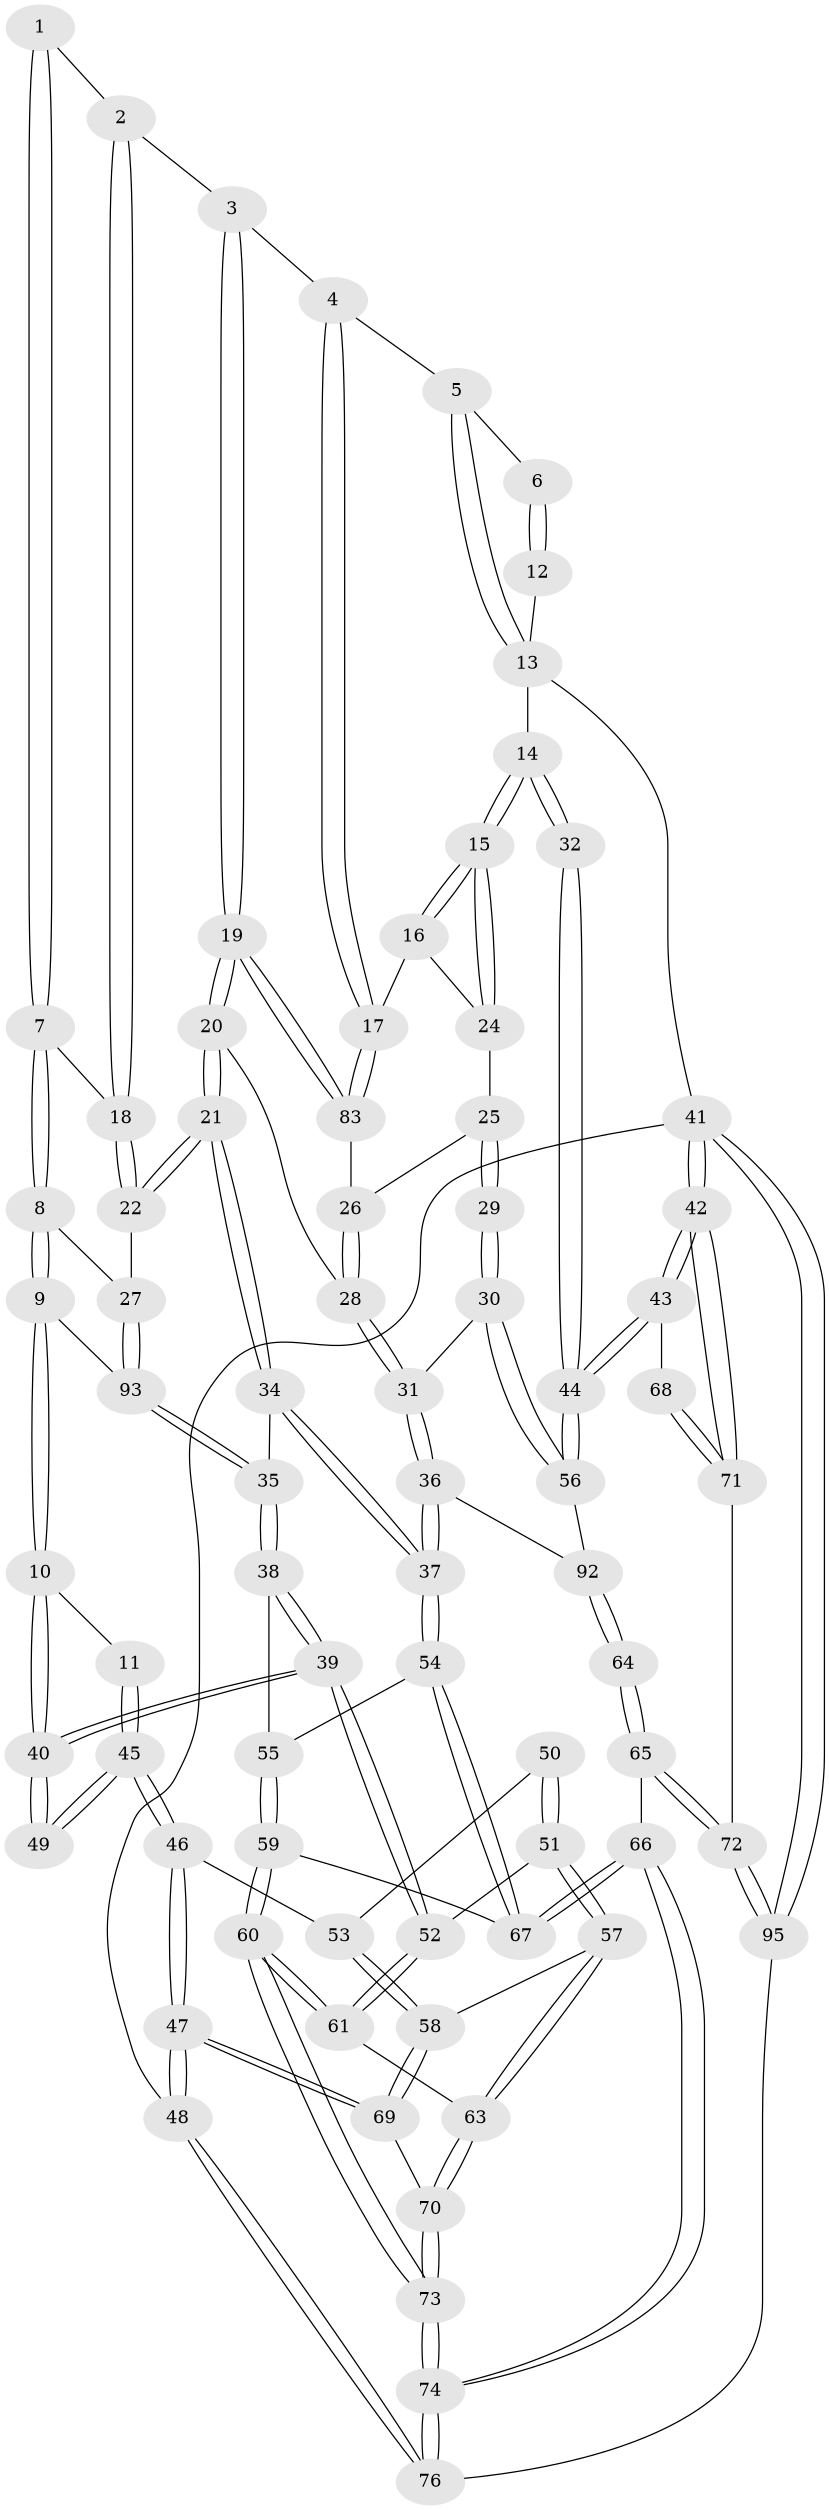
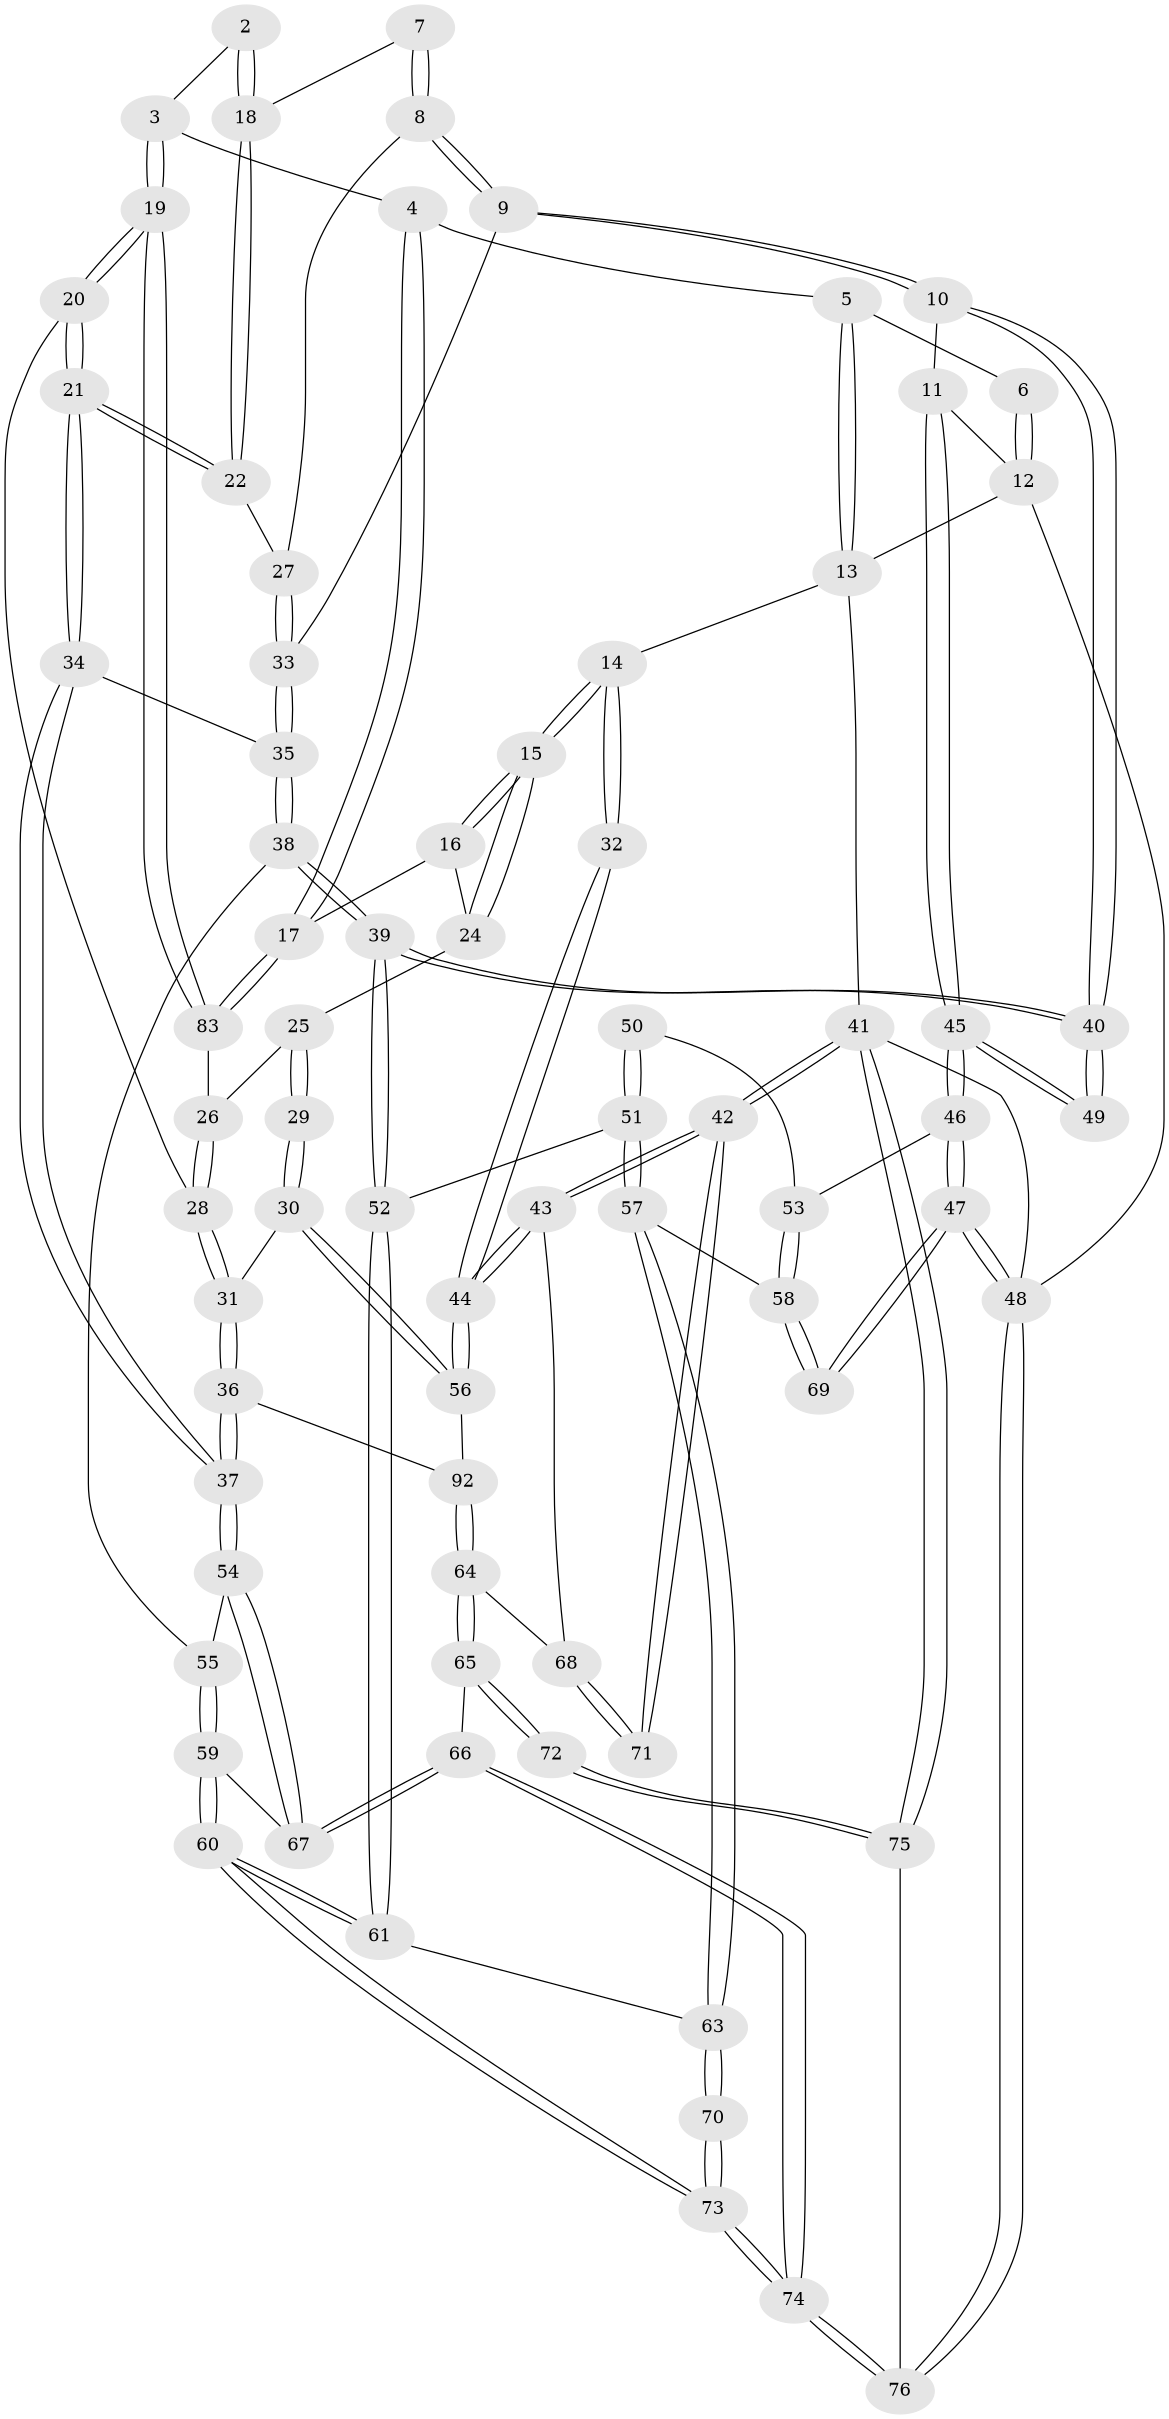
  graph {
    node [color=gray90 style=filled]
-   1
    2
    7
    3
    18
    8
    4
    19
    22
    5
    17
    n12 [label=83]
    20
    6
    13
    12
    14
    41
    48
    9
    27
    10
-   33 [label=93]
+   33
    11
    40
    35
    45
    49
    46
    76
    15
    32
    42
-   75 [label=95]
+   75
    16
    24
    44
    25
    26
    21
    28
    34
    31
    37
    29
    30
    36
    56
    n49 [label=92]
    38
    54
    39
    55
    64
    67
    52
    59
    61
    43
    71
    68
    72
    47
    53
    69
    58
    70
    50
    51
    57
    63
    60
    73
    74
    65
    66
-   1 -- 2
-   1 -- 7
-   1 -- 7
    2 -- 3
    2 -- 18
    2 -- 18
    7 -- 18
    7 -- 8
    7 -- 8
    3 -- 4
    3 -- 19
    3 -- 19
    18 -- 22
    18 -- 22
    8 -- 9
    8 -- 9
    8 -- 27
    4 -- 5
    4 -- 17
    4 -- 17
    19 -- n12
    19 -- n12
    19 -- 20
    19 -- 20
    22 -- 27
    5 -- 6
    5 -- 13
    5 -- 13
    17 -- n12
    17 -- n12
    n12 -- 26
    20 -- 21
    20 -- 21
    20 -- 28
    6 -- 12
    6 -- 12
    13 -- 14
    13 -- 41
    12 -- 13
+   12 -- 48
    14 -- 15
    14 -- 15
    14 -- 32
    14 -- 32
    41 -- 48
    41 -- 42
    41 -- 42
    41 -- 75
    41 -- 75
    48 -- 76
    48 -- 76
    9 -- 10
    9 -- 10
    9 -- 33
    27 -- 33
    27 -- 33
    10 -- 11
    10 -- 40
    10 -- 40
    33 -- 35
    33 -- 35
+   11 -- 12
    11 -- 45
    11 -- 45
    40 -- 49
    40 -- 49
    35 -- 38
    35 -- 38
    45 -- 49
    45 -- 49
    45 -- 46
    45 -- 46
    46 -- 47
    46 -- 47
    46 -- 53
    15 -- 16
    15 -- 16
    15 -- 24
    15 -- 24
    32 -- 44
    32 -- 44
    42 -- 43
    42 -- 43
    42 -- 71
    42 -- 71
    75 -- 76
    16 -- 17
    16 -- 24
    24 -- 25
    44 -- 56
    44 -- 56
    25 -- 26
    25 -- 29
    25 -- 29
    26 -- 28
    26 -- 28
    21 -- 22
    21 -- 22
    21 -- 34
    21 -- 34
    28 -- 31
    28 -- 31
    34 -- 35
    34 -- 37
    34 -- 37
    31 -- 36
    31 -- 36
    37 -- 54
    37 -- 54
    29 -- 30
    29 -- 30
    30 -- 31
    30 -- 56
    30 -- 56
    36 -- 37
    36 -- 37
    36 -- n49
    56 -- n49
    n49 -- 64
    n49 -- 64
    38 -- 39
    38 -- 39
    38 -- 55
    54 -- 55
    54 -- 67
    54 -- 67
    39 -- 40
    39 -- 40
    39 -- 52
    39 -- 52
    55 -- 59
    55 -- 59
+   64 -- 68
    64 -- 65
    64 -- 65
    52 -- 61
    52 -- 61
    59 -- 67
    59 -- 60
    59 -- 60
    61 -- 63
    43 -- 44
    43 -- 44
    43 -- 68
-   71 -- 72
    68 -- 71
    68 -- 71
    72 -- 75
    72 -- 75
    47 -- 48
    47 -- 48
    47 -- 69
    47 -- 69
    53 -- 58
    53 -- 58
-   69 -- 70
    58 -- 69
    58 -- 69
    70 -- 73
    70 -- 73
    50 -- 53
    50 -- 51
    50 -- 51
    51 -- 52
    51 -- 57
    51 -- 57
    57 -- 58
    57 -- 63
    57 -- 63
    63 -- 70
    63 -- 70
    60 -- 61
    60 -- 61
    60 -- 73
    60 -- 73
    73 -- 74
    73 -- 74
    74 -- 76
    74 -- 76
    65 -- 72
    65 -- 72
    65 -- 66
    66 -- 67
    66 -- 67
    66 -- 74
    66 -- 74
  }
